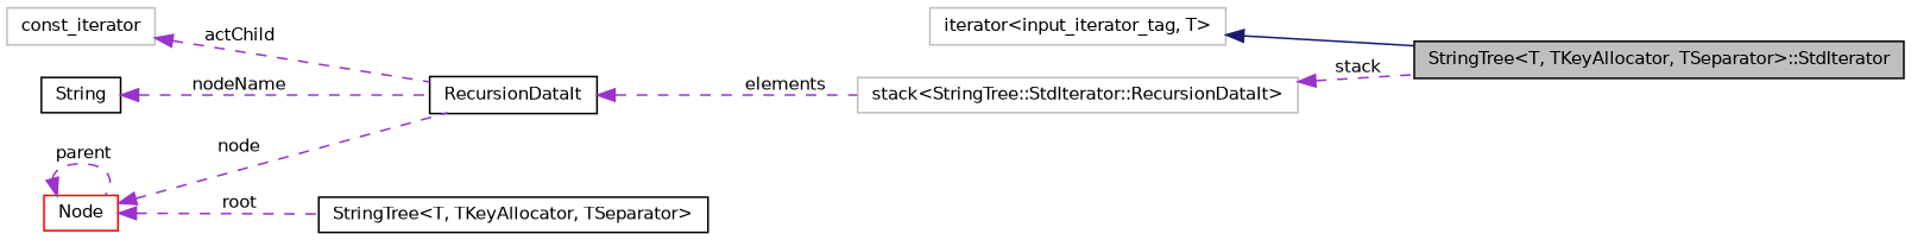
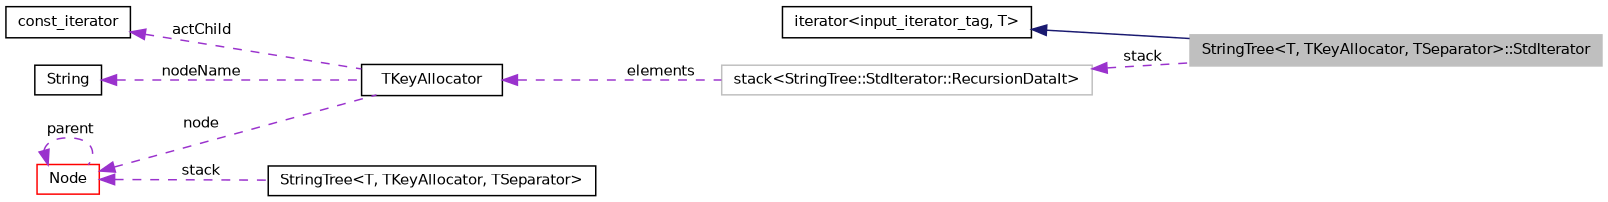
  digraph {
    rankdir=LR
    node [color=black fillcolor=white fontname=Helvetica fontsize=10 shape=record style=filled]
    edge [color=darkorchid3 dir=back fontname=Helvetica fontsize=10 labelfontname=Helvetica labelfontsize=10 style=dashed]
-   n1 [fillcolor=grey75 fontcolor=black height=0.2 label="StringTree\<T, TKeyAllocator, TSeparator\>::StdIterator" width=0.4]
-   n2 [color=grey75 height=0.2 label="iterator\<input_iterator_tag, T\>" width=0.4]
+   n1 [color=grey75 fillcolor=grey75 fontcolor=black height=0.2 label="StringTree\<T, TKeyAllocator, TSeparator\>::StdIterator" width=0.4]
+   n2 [height=0.2 label="iterator\<input_iterator_tag, T\>" width=0.4]
    n3 [color=grey75 height=0.2 label="stack\<StringTree::StdIterator::RecursionDataIt\>" width=0.4]
    n4 [height=0.2 label="StringTree\<T, TKeyAllocator, TSeparator\>" width=0.4]
-   n5 [height=0.2 label=RecursionDataIt width=0.4]
-   n6 [color=grey75 height=0.2 label=const_iterator width=0.4]
+   n5 [height=0.2 label=TKeyAllocator width=0.4]
+   n6 [height=0.2 label=const_iterator width=0.4]
    n7 [height=0.2 label=String width=0.4]
    n8 [color=red height=0.2 label="Node" width=0.4]
    n2 -> n1 [color=midnightblue style=solid]
    n3 -> n1 [label=" stack"]
    n5 -> n3 [label=" elements"]
    n6 -> n5 [label=" actChild"]
    n7 -> n5 [label=" nodeName"]
-   n8 -> n4 [label=" root"]
+   n8 -> n4 [label=" stack"]
    n8 -> n5 [label=" node"]
    n8 -> n8 [label=" parent"]
  }
